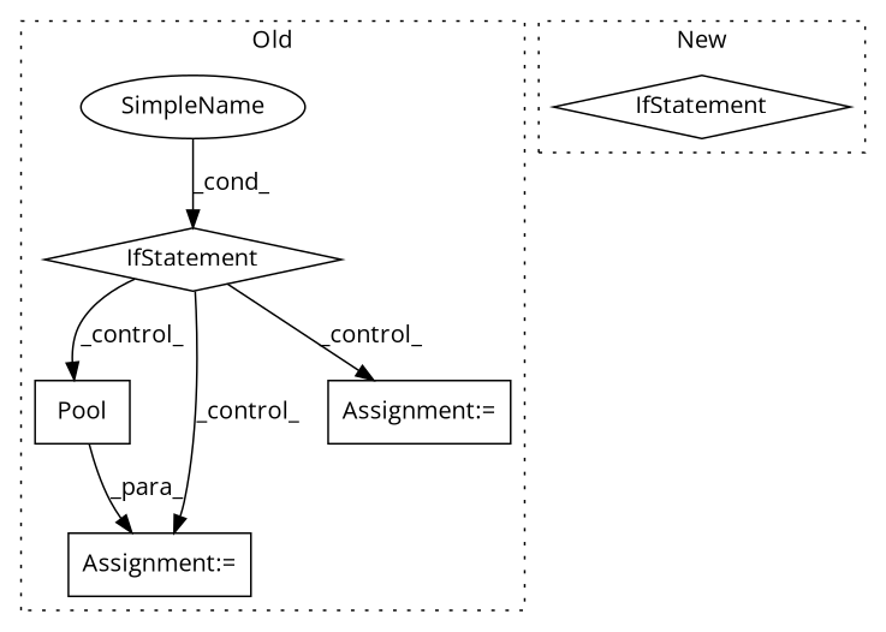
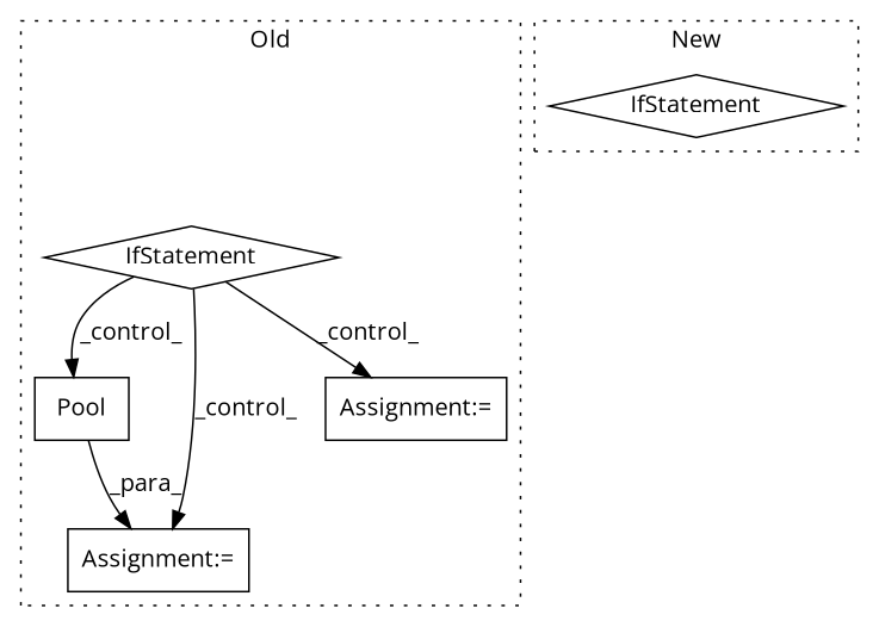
  digraph {
    fontname="Open Sans"
    node [a=7 l=1 shape=box fontname="Open Sans"]
    edge [fontname="Open Sans"]
    n1 [a=32 l="5,1" label=Pool s="19567,19583"]
    n2 [label="Assignment:=" s=19610]
    n3 [a=25 l="4,2" label=IfStatement s="19530,19550" shape=diamond]
-   n4 [a=42 label=SimpleName shape=ellipse l=""]
    n5 [label="Assignment:=" s=19793]
    n6 [a=25 l=110 label=IfStatement s=18656 shape=diamond]
    subgraph cluster_1 {
      label=Old
      style=dotted
      n1
      n2
      n3
-     n4
      n5
    }
    subgraph cluster_2 {
      label=New
      style=dotted
      n6
    }
    n1 -> n2 [label=_para_]
    n3 -> n1 [label=_control_]
    n3 -> n2 [label=_control_]
    n3 -> n5 [label=_control_]
-   n4 -> n3 [label=_cond_]
  }
